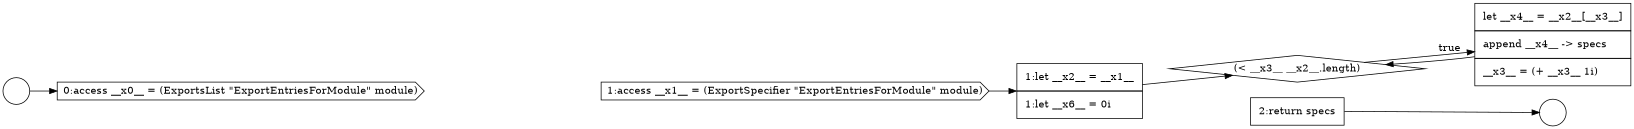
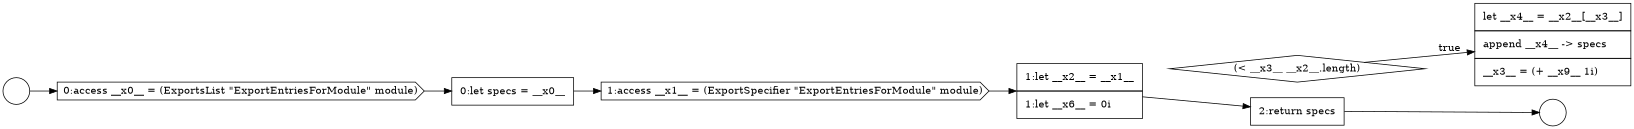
  digraph {
    rankdir=LR
    node [color=black fillcolor=white shape=none style=filled]
    edge [color=black]
    n1 [label=<<font color="black">     <table border="0" cellborder="1" cellspacing="0" cellpadding="10">       <tr><td align="left">1:let __x2__ = __x1__</td></tr>       <tr><td align="left">1:let __x6__ = 0i</td></tr>     </table>   </font>> margin=0]
    n2 [label=<<font color="black">(&lt; __x3__ __x2__.length)</font>> shape=diamond]
-   n3 [label=<<font color="black">     <table border="0" cellborder="1" cellspacing="0" cellpadding="10">       <tr><td align="left">let __x4__ = __x2__[__x3__]</td></tr>       <tr><td align="left">append __x4__ -&gt; specs</td></tr>       <tr><td align="left">__x3__ = (+ __x3__ 1i)</td></tr>     </table>   </font>> margin=0]
+   n3 [label=<<font color="black">     <table border="0" cellborder="1" cellspacing="0" cellpadding="10">       <tr><td align="left">let __x4__ = __x2__[__x3__]</td></tr>       <tr><td align="left">append __x4__ -&gt; specs</td></tr>       <tr><td align="left">__x3__ = (+ __x9__ 1i)</td></tr>     </table>   </font>> margin=0]
    n4 [label=" " shape=circle]
    n5 [label=<<font color="black">0:access __x0__ = (ExportsList &quot;ExportEntriesForModule&quot; module)</font>> shape=cds]
+   n6 [label=<<font color="black">     <table border="0" cellborder="1" cellspacing="0" cellpadding="10">       <tr><td align="left">0:let specs = __x0__</td></tr>     </table>   </font>> margin=0]
    n7 [label=<<font color="black">1:access __x1__ = (ExportSpecifier &quot;ExportEntriesForModule&quot; module)</font>> shape=cds]
    n8 [label=<<font color="black">     <table border="0" cellborder="1" cellspacing="0" cellpadding="10">       <tr><td align="left">2:return specs</td></tr>     </table>   </font>> margin=0]
    n9 [label=" " shape=circle]
-   n1 -> n2
+   n1 -> n8
    n2 -> n3 [label=<<font color="black">true</font>>]
-   n3 -> n2
    n4 -> n5
+   n5 -> n6
+   n6 -> n7
    n7 -> n1
    n8 -> n9
  }
